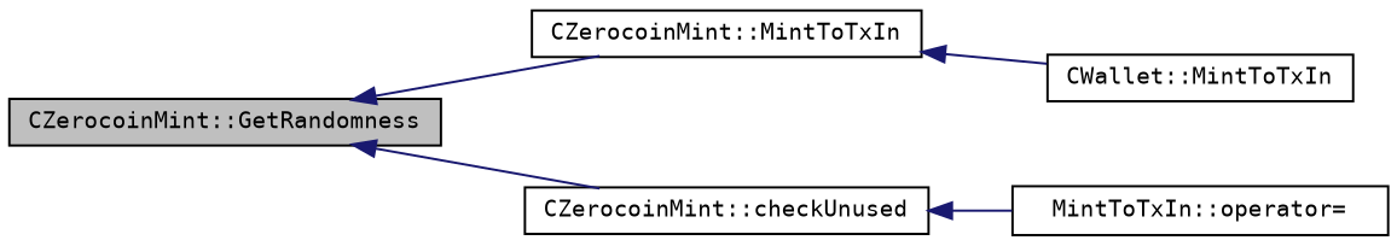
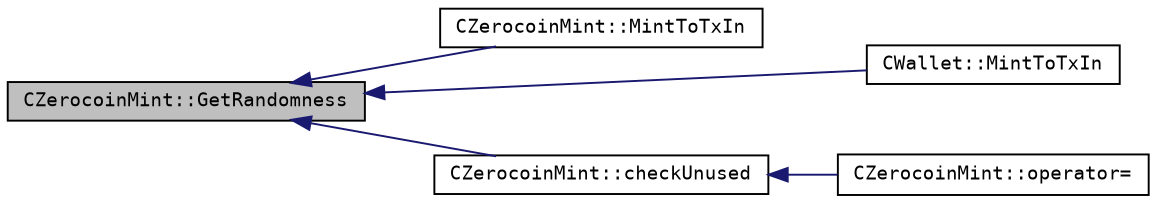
  digraph {
    fontname="DejaVu Sans Mono"
    rankdir=LR
    node [color=black fillcolor=white fontname="DejaVu Sans Mono" fontsize=10 shape=record style=filled]
    edge [color=midnightblue dir=back fontname="DejaVu Sans Mono" fontsize=10 labelfontname=Helvetica labelfontsize=10 style=solid]
    n1 [fillcolor=grey75 fontcolor=black height=0.2 label="CZerocoinMint::GetRandomness" width=0.4]
    n2 [height=0.2 label="CZerocoinMint::MintToTxIn" width=0.4]
    n3 [height=0.2 label="CZerocoinMint::checkUnused" width=0.4]
    n4 [height=0.2 label="CWallet::MintToTxIn" width=0.4]
-   n5 [height=0.2 label="MintToTxIn::operator=" width=0.4]
+   n5 [height=0.2 label="CZerocoinMint::operator=" width=0.4]
    n1 -> n2
    n1 -> n3
-   n2 -> n4
+   n1 -> n4
    n3 -> n5
  }
